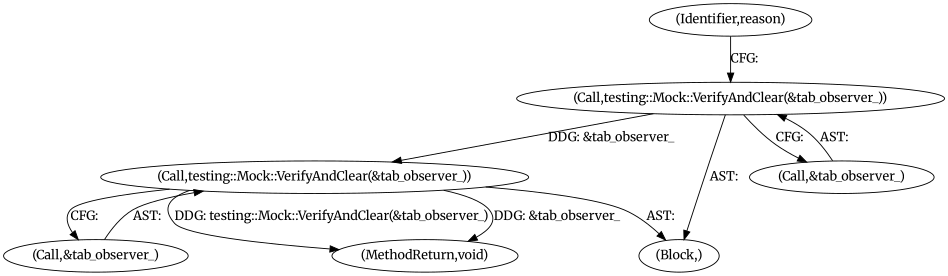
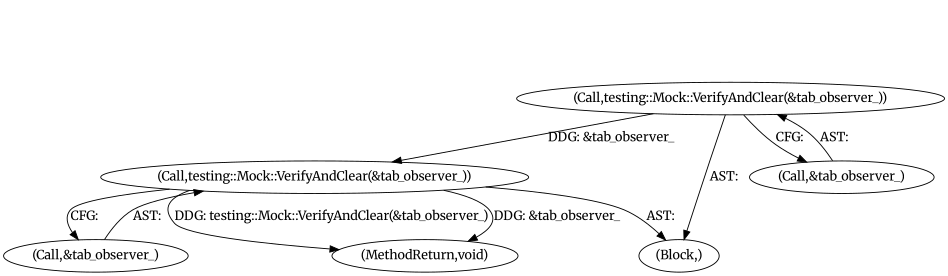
  digraph {
    fontname=Merriweather
    node [fontname=Merriweather]
    edge [fontname=Merriweather]
    n1 [label="(Call,testing::Mock::VerifyAndClear(&tab_observer_))"]
    n2 [label="(Call,&tab_observer_)"]
    n3 [label="(MethodReturn,void)"]
    n4 [label="(Block,)"]
    n5 [label="(Call,testing::Mock::VerifyAndClear(&tab_observer_))"]
    n6 [label="(Call,&tab_observer_)"]
-   n7 [label="(Identifier,reason)"]
    n1 -> n2 [label="CFG: "]
    n1 -> n3 [label="DDG: testing::Mock::VerifyAndClear(&tab_observer_)"]
    n1 -> n3 [label="DDG: &tab_observer_"]
    n1 -> n4 [label="AST: "]
    n2 -> n1 [label="AST: "]
    n5 -> n1 [label="DDG: &tab_observer_"]
    n5 -> n4 [label="AST: "]
    n5 -> n6 [label="CFG: "]
    n6 -> n5 [label="AST: "]
-   n7 -> n5 [label="CFG: "]
  }
